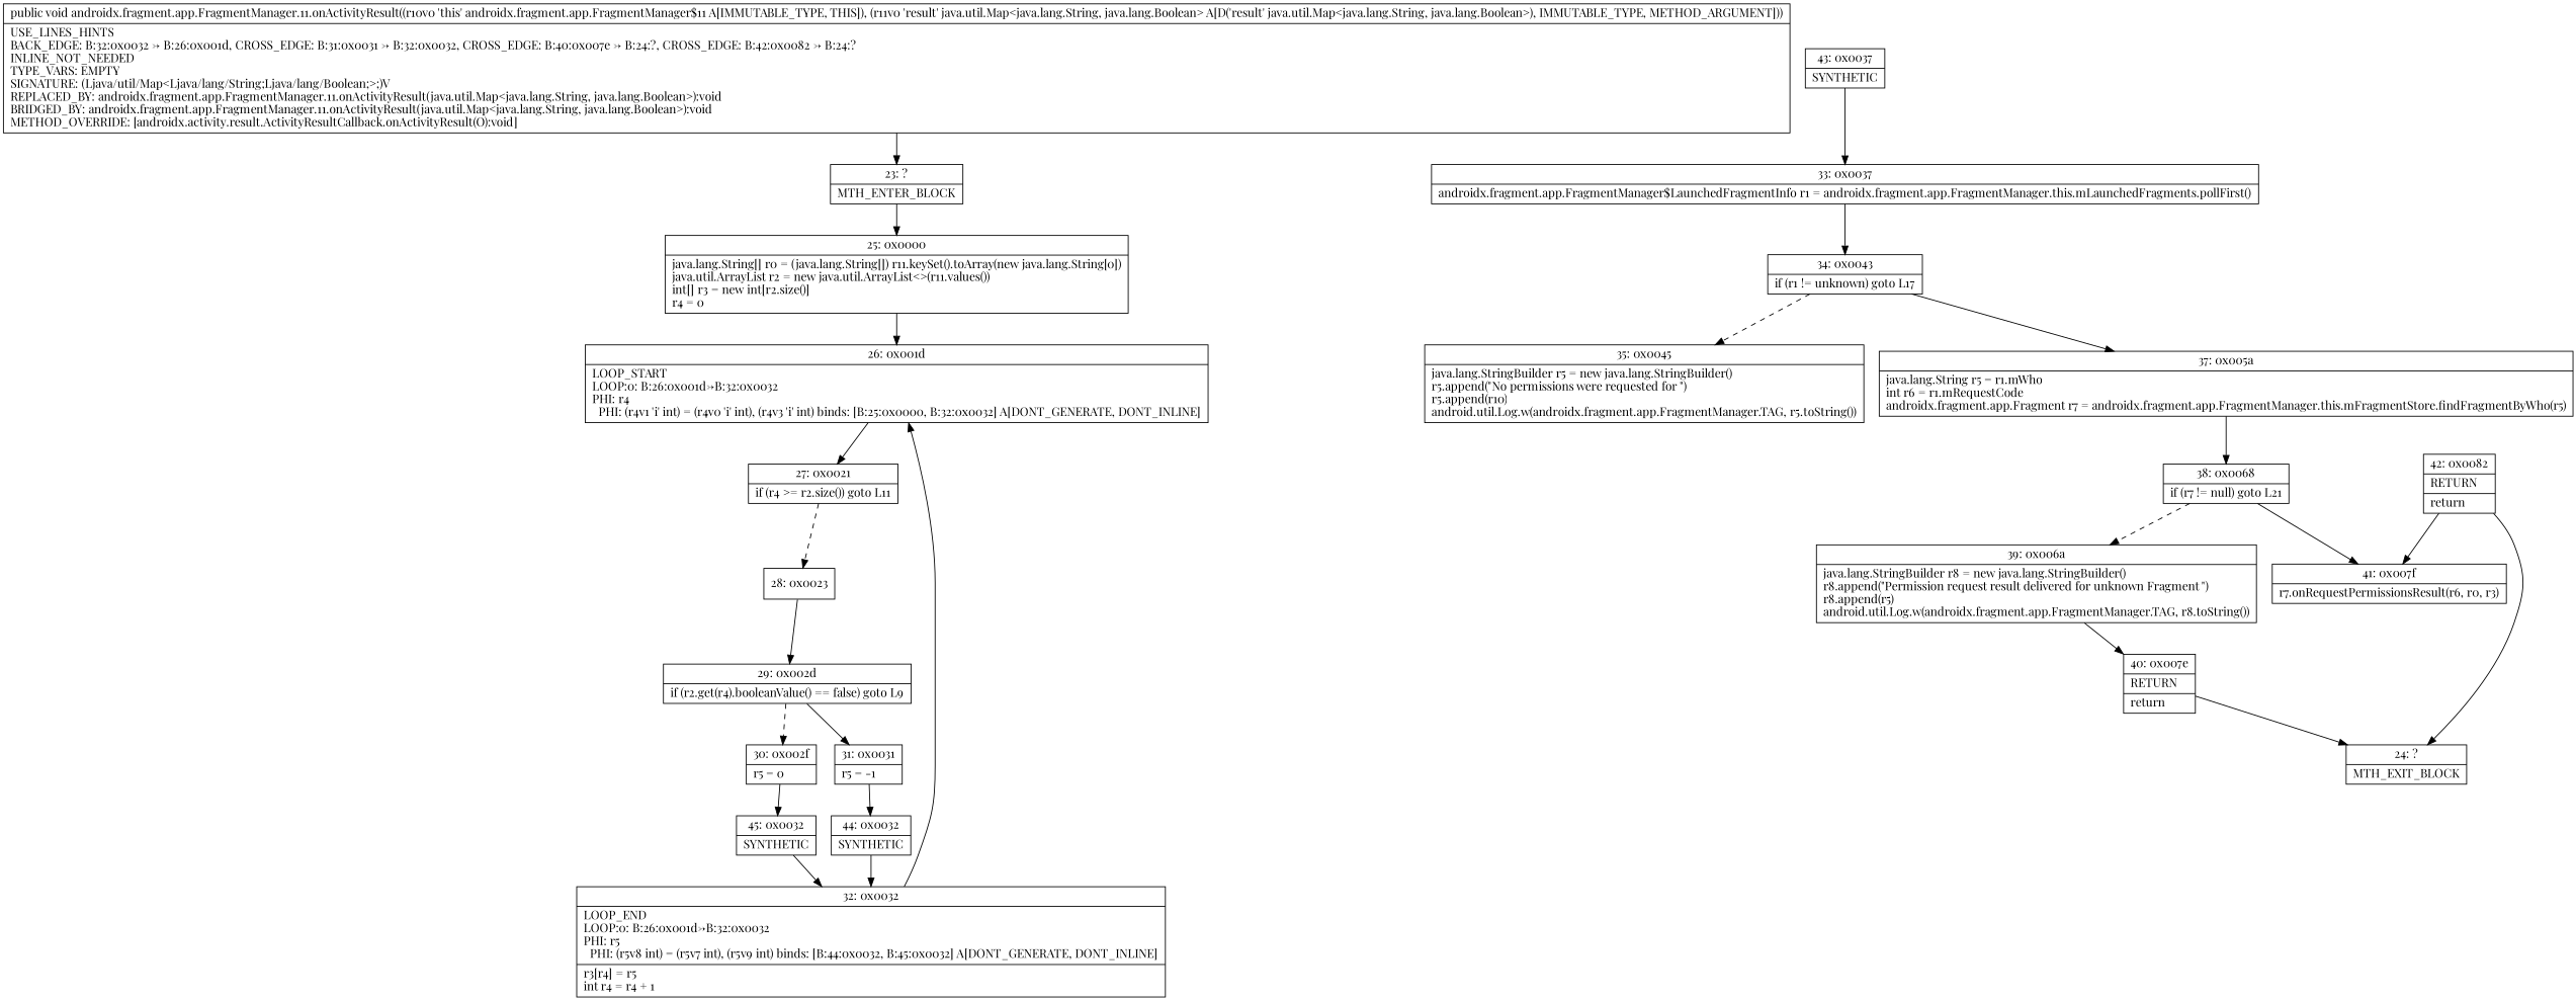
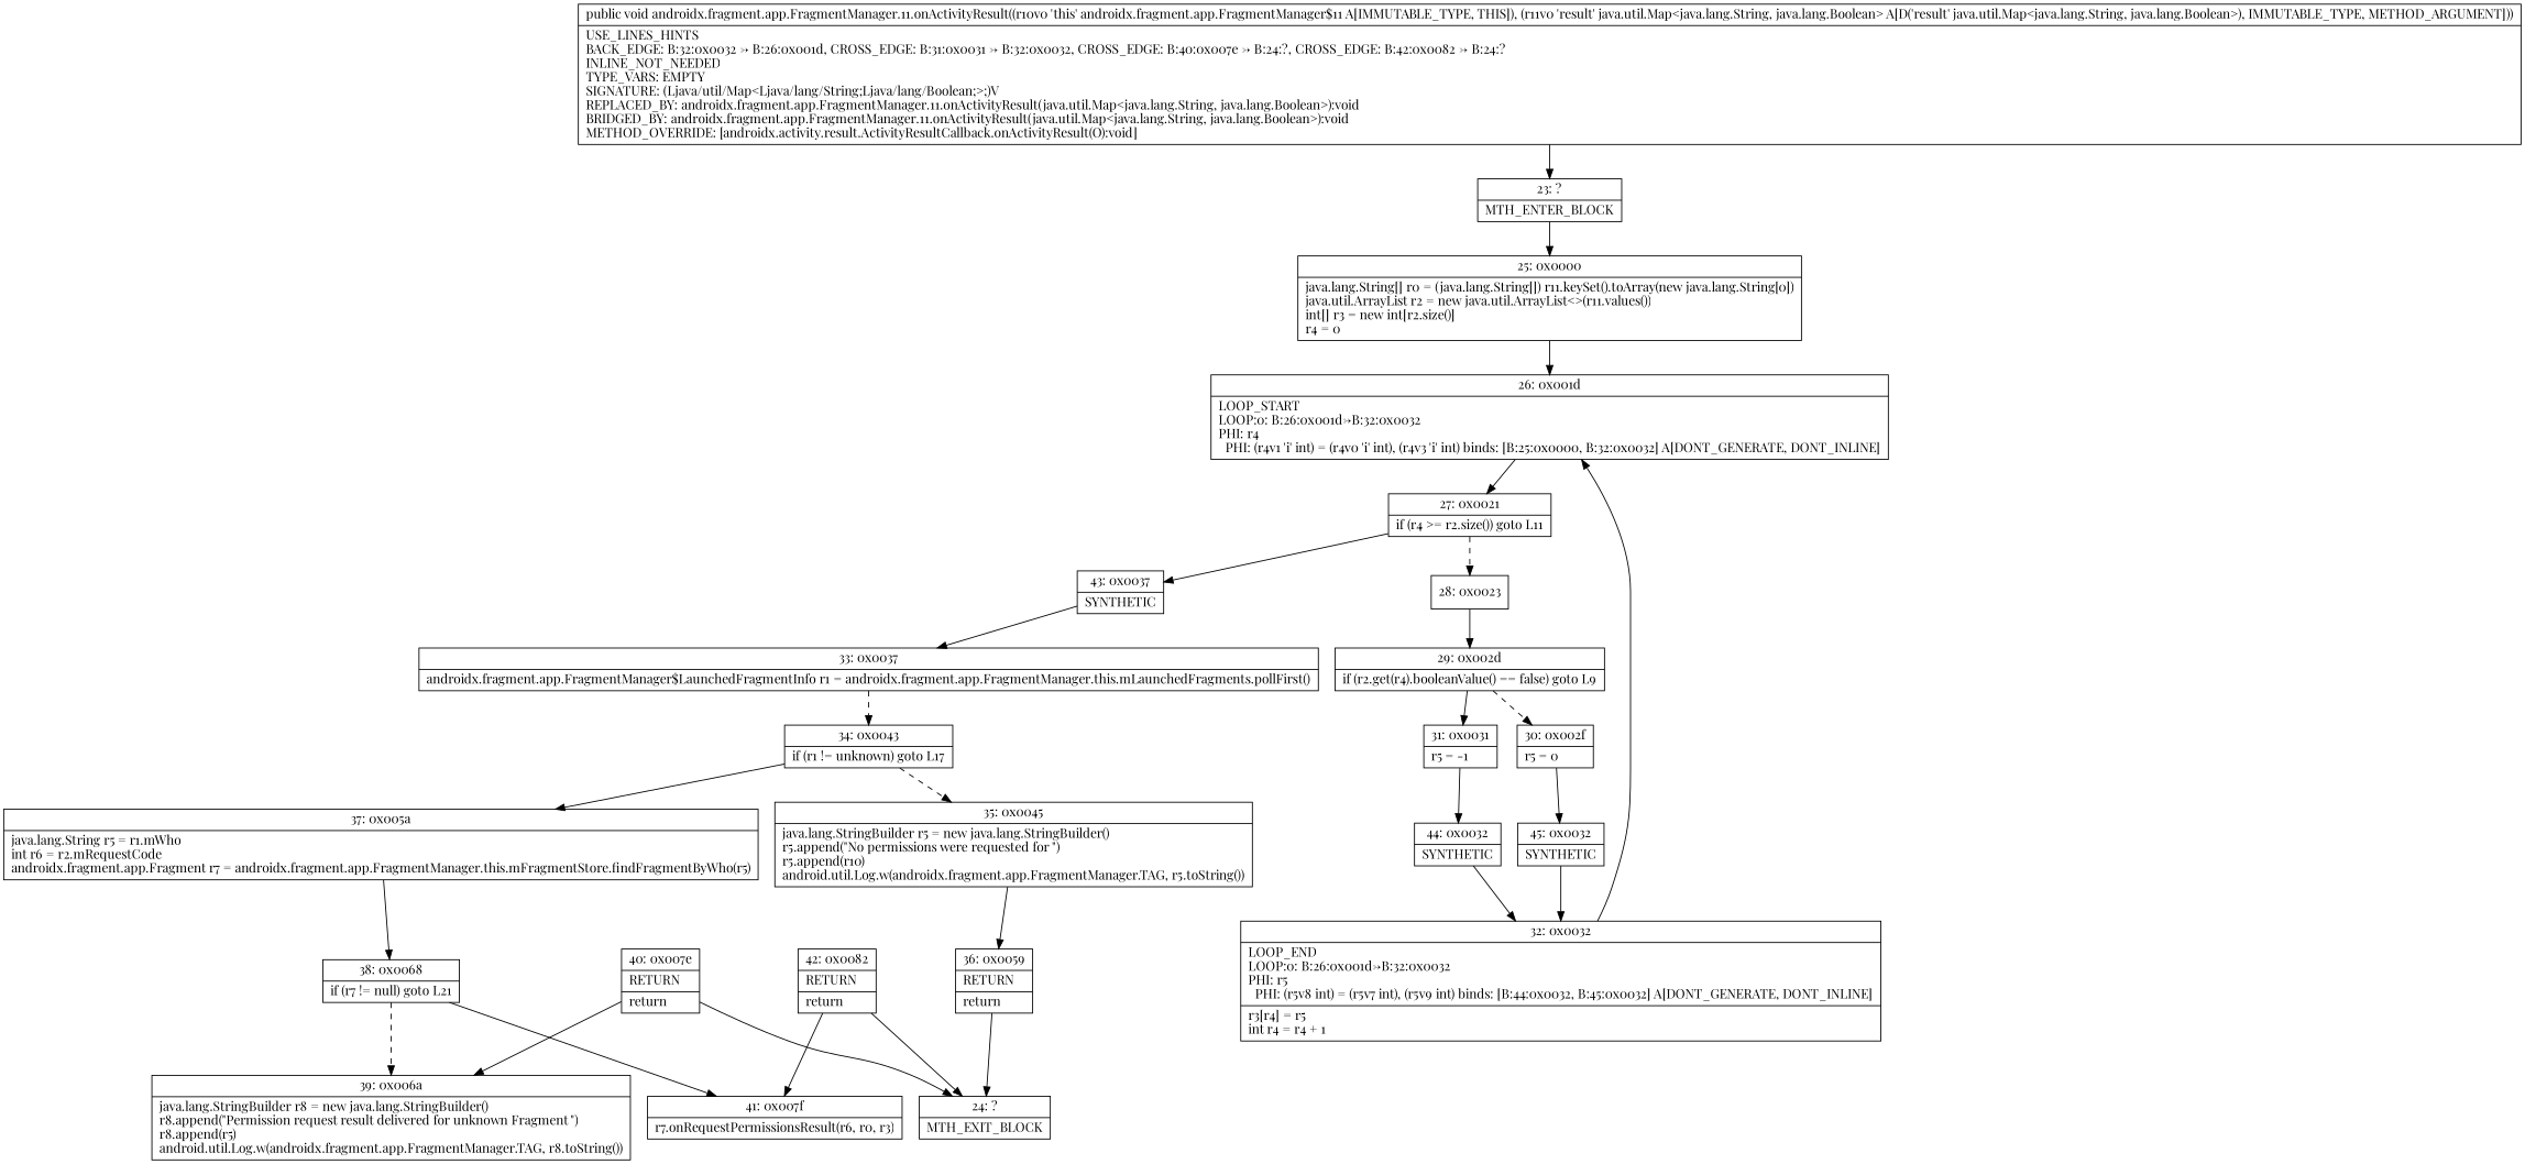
  digraph {
    fontname="Playfair Display"
    node [fontname="Playfair Display" shape=record]
    edge [fontname="Playfair Display"]
    n1 [label="{23\:\ ?|MTH_ENTER_BLOCK\l}"]
    n2 [label="{25\:\ 0x0000|java.lang.String[] r0 = (java.lang.String[]) r11.keySet().toArray(new java.lang.String[0])\ljava.util.ArrayList r2 = new java.util.ArrayList\<\>(r11.values())\lint[] r3 = new int[r2.size()]\lr4 = 0\l}"]
    n3 [label="{26\:\ 0x001d|LOOP_START\lLOOP:0: B:26:0x001d\-\>B:32:0x0032\lPHI: r4 \l  PHI: (r4v1 'i' int) = (r4v0 'i' int), (r4v3 'i' int) binds: [B:25:0x0000, B:32:0x0032] A[DONT_GENERATE, DONT_INLINE]\l}"]
    n4 [label="{27\:\ 0x0021|if (r4 \>= r2.size()) goto L11\l}"]
    n5 [label="{28\:\ 0x0023}"]
    n6 [label="{43\:\ 0x0037|SYNTHETIC\l}"]
    n7 [label="{29\:\ 0x002d|if (r2.get(r4).booleanValue() == false) goto L9\l}"]
    n8 [label="{33\:\ 0x0037|androidx.fragment.app.FragmentManager$LaunchedFragmentInfo r1 = androidx.fragment.app.FragmentManager.this.mLaunchedFragments.pollFirst()\l}"]
    n9 [label="{30\:\ 0x002f|r5 = 0\l}"]
    n10 [label="{31\:\ 0x0031|r5 = \-1\l}"]
    n11 [label="{45\:\ 0x0032|SYNTHETIC\l}"]
    n12 [label="{44\:\ 0x0032|SYNTHETIC\l}"]
    n13 [label="{32\:\ 0x0032|LOOP_END\lLOOP:0: B:26:0x001d\-\>B:32:0x0032\lPHI: r5 \l  PHI: (r5v8 int) = (r5v7 int), (r5v9 int) binds: [B:44:0x0032, B:45:0x0032] A[DONT_GENERATE, DONT_INLINE]\l|r3[r4] = r5\lint r4 = r4 + 1\l}"]
    n14 [label="{34\:\ 0x0043|if (r1 != unknown) goto L17\l}"]
    n15 [label="{35\:\ 0x0045|java.lang.StringBuilder r5 = new java.lang.StringBuilder()\lr5.append(\"No permissions were requested for \")\lr5.append(r10)\landroid.util.Log.w(androidx.fragment.app.FragmentManager.TAG, r5.toString())\l}"]
-   n16 [label="{37\:\ 0x005a|java.lang.String r5 = r1.mWho\lint r6 = r1.mRequestCode\landroidx.fragment.app.Fragment r7 = androidx.fragment.app.FragmentManager.this.mFragmentStore.findFragmentByWho(r5)\l}"]
+   n16 [label="{37\:\ 0x005a|java.lang.String r5 = r1.mWho\lint r6 = r2.mRequestCode\landroidx.fragment.app.Fragment r7 = androidx.fragment.app.FragmentManager.this.mFragmentStore.findFragmentByWho(r5)\l}"]
+   n17 [label="{36\:\ 0x0059|RETURN\l|return\l}"]
    n18 [label="{38\:\ 0x0068|if (r7 != null) goto L21\l}"]
    n19 [label="{24\:\ ?|MTH_EXIT_BLOCK\l}"]
    n20 [label="{39\:\ 0x006a|java.lang.StringBuilder r8 = new java.lang.StringBuilder()\lr8.append(\"Permission request result delivered for unknown Fragment \")\lr8.append(r5)\landroid.util.Log.w(androidx.fragment.app.FragmentManager.TAG, r8.toString())\l}"]
    n21 [label="{41\:\ 0x007f|r7.onRequestPermissionsResult(r6, r0, r3)\l}"]
    n22 [label="{40\:\ 0x007e|RETURN\l|return\l}"]
    n23 [label="{42\:\ 0x0082|RETURN\l|return\l}"]
    n24 [label="{public void androidx.fragment.app.FragmentManager.11.onActivityResult((r10v0 'this' androidx.fragment.app.FragmentManager$11 A[IMMUTABLE_TYPE, THIS]), (r11v0 'result' java.util.Map\<java.lang.String, java.lang.Boolean\> A[D('result' java.util.Map\<java.lang.String, java.lang.Boolean\>), IMMUTABLE_TYPE, METHOD_ARGUMENT]))  | USE_LINES_HINTS\lBACK_EDGE: B:32:0x0032 \-\> B:26:0x001d, CROSS_EDGE: B:31:0x0031 \-\> B:32:0x0032, CROSS_EDGE: B:40:0x007e \-\> B:24:?, CROSS_EDGE: B:42:0x0082 \-\> B:24:?\lINLINE_NOT_NEEDED\lTYPE_VARS: EMPTY\lSIGNATURE: (Ljava\/util\/Map\<Ljava\/lang\/String;Ljava\/lang\/Boolean;\>;)V\lREPLACED_BY: androidx.fragment.app.FragmentManager.11.onActivityResult(java.util.Map\<java.lang.String, java.lang.Boolean\>):void\lBRIDGED_BY: androidx.fragment.app.FragmentManager.11.onActivityResult(java.util.Map\<java.lang.String, java.lang.Boolean\>):void\lMETHOD_OVERRIDE: [androidx.activity.result.ActivityResultCallback.onActivityResult(O):void]\l}"]
    n1 -> n2
    n2 -> n3
    n3 -> n4
    n4 -> n5 [style=dashed]
+   n4 -> n6
    n5 -> n7
    n6 -> n8
    n7 -> n9 [style=dashed]
    n7 -> n10
-   n8 -> n14
+   n8 -> n14 [style=dashed]
    n9 -> n11
    n10 -> n12
    n11 -> n13
    n12 -> n13
    n13 -> n3
    n14 -> n15 [style=dashed]
    n14 -> n16
+   n15 -> n17
    n16 -> n18
+   n17 -> n19
    n18 -> n20 [style=dashed]
    n18 -> n21
-   n20 -> n22
+   n22 -> n20
    n22 -> n19
    n23 -> n19
    n23 -> n21
    n24 -> n1
  }
